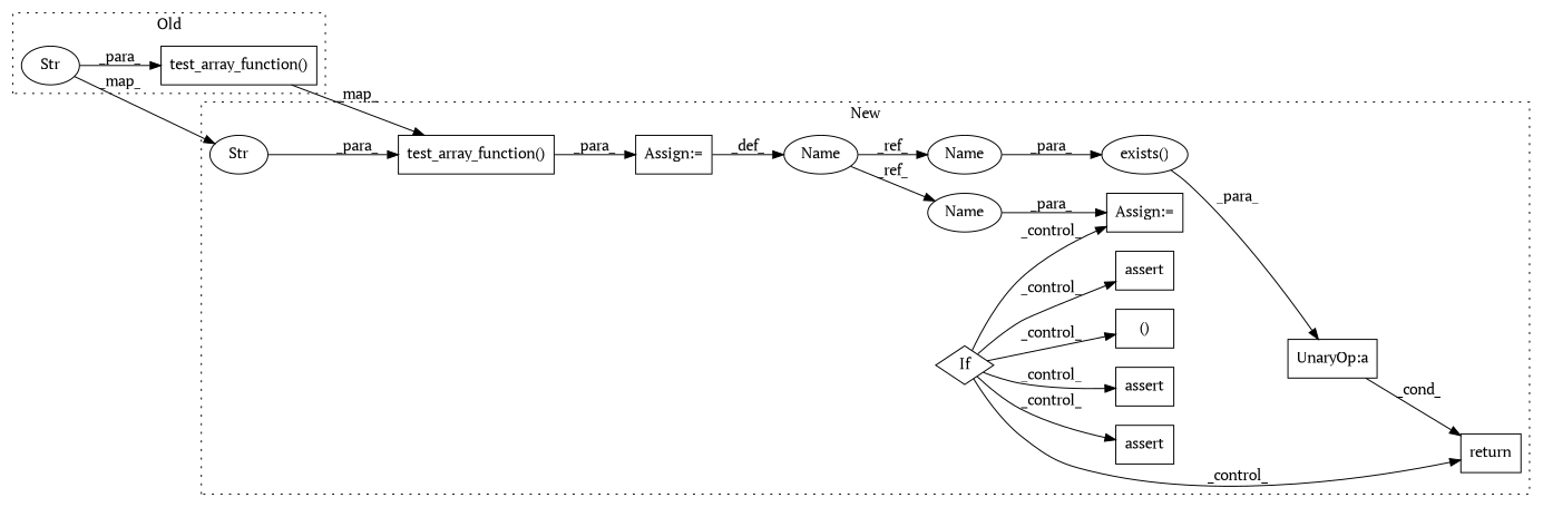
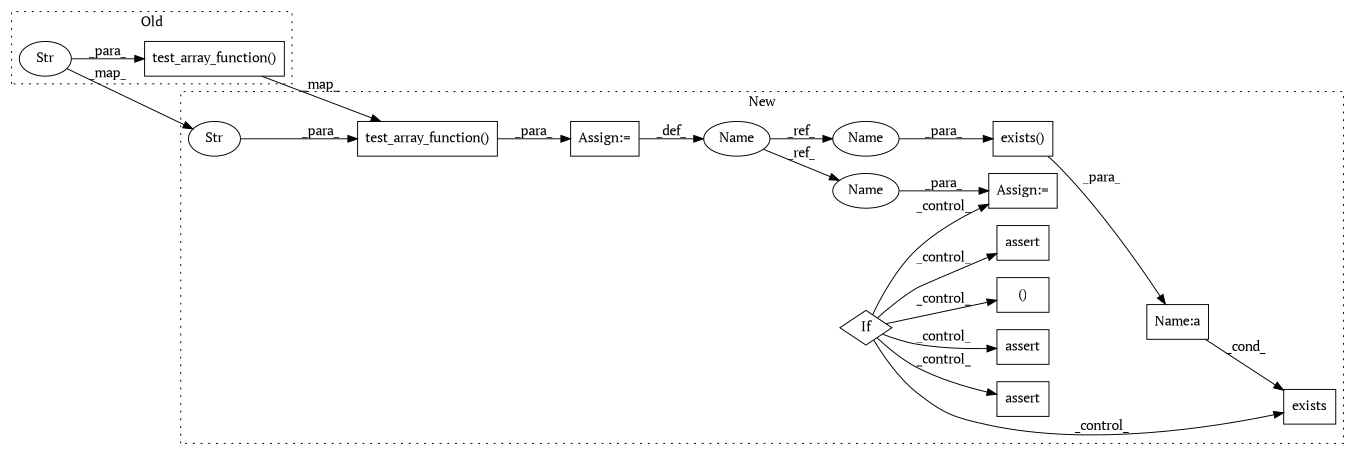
  digraph {
    fontname="PT Serif"
    rankdir=LR
    node [a=75 fontname="PT Serif" l=7 s=5896 shape=box]
    edge [fontname="PT Serif"]
    n1 [l="37,20" label="test_array_function()" s="5608,5816"]
    n2 [a=66 label=Str s=5809 shape=ellipse]
    n3 [l="37,52" label="test_array_function()" s="5606,5787"]
    n4 [a=66 label=Str s=5780 shape=ellipse]
    n5 [a=96 l=3 label=If s=5844 shape=diamond]
-   n6 [a=61 l=19 label="UnaryOp:a" s=5847]
+   n6 [a=61 l=19 label="Name:a" s=5847]
    n7 [a=54 l=14 label="()"]
    n8 [a=65 label=assert s=6060]
-   n9 [l="11,1" label="exists()" s="5851,5865" shape=ellipse]
+   n9 [l="11,1" label="exists()" s="5851,5865"]
    n10 [a=87 l=3 label=Name s=5600 shape=ellipse]
    n11 [a=68 l=17 label="Assign:="]
-   n12 [a=93 l=6 label=return s=5876]
+   n12 [a=93 l=6 label=exists s=5876]
    n13 [a=65 label=assert s=5966]
    n14 [a=68 l=3 label="Assign:=" s=5603]
    n15 [a=65 label=assert s=5921]
    n16 [a=87 l=3 label=Name s=5913 shape=ellipse]
    n17 [a=87 l=3 label=Name s=5862 shape=ellipse]
    subgraph cluster_1 {
      label=Old
      style=dotted
      n1
      n2
    }
    subgraph cluster_2 {
      label=New
      style=dotted
      n3
      n4
      n5
      n6
      n7
      n8
      n9
      n10
      n11
      n12
      n13
      n14
      n15
      n16
      n17
    }
    n1 -> n3 [label=_map_]
    n2 -> n1 [label=_para_]
    n2 -> n4 [label=_map_]
    n3 -> n14 [label=_para_]
    n4 -> n3 [label=_para_]
    n5 -> n7 [label=_control_]
    n5 -> n8 [label=_control_]
    n5 -> n11 [label=_control_]
    n5 -> n12 [label=_control_]
    n5 -> n13 [label=_control_]
    n5 -> n15 [label=_control_]
    n6 -> n12 [label=_cond_]
    n9 -> n6 [label=_para_]
    n10 -> n16 [label=_ref_]
    n10 -> n17 [label=_ref_]
    n14 -> n10 [label=_def_]
    n16 -> n11 [label=_para_]
    n17 -> n9 [label=_para_]
  }
